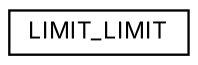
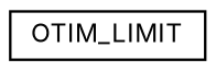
  digraph {
    rankdir=LR
    fontname=Inter
-   n1 [color=black fillcolor=white fontname=Inter fontsize=10 height=0.2 label=LIMIT_LIMIT shape=record style=filled width=0.4]
+   n1 [color=black fillcolor=white fontname=Inter fontsize=10 height=0.2 label=OTIM_LIMIT shape=record style=filled width=0.4]
  }
